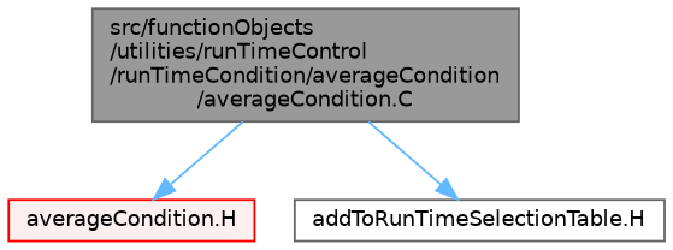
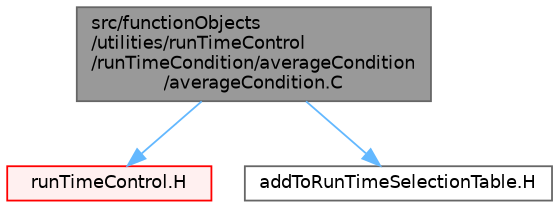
  digraph {
    node [fontname=Helvetica fontsize=10 shape=box style=filled]
    edge [color=steelblue1 fontname=Helvetica fontsize=10 labelfontname=Helvetica labelfontsize=10 style=solid]
    n1 [color=gray40 fillcolor=grey60 fontcolor=black height=0.2 label="src/functionObjects\l/utilities/runTimeControl\l/runTimeCondition/averageCondition\l/averageCondition.C" width=0.4]
-   n2 [color=red fillcolor="#FFF0F0" height=0.2 label="averageCondition.H" width=0.4]
+   n2 [color=red fillcolor="#FFF0F0" height=0.2 label="runTimeControl.H" width=0.4]
    n3 [color=grey40 fillcolor=white height=0.2 label="addToRunTimeSelectionTable.H" width=0.4]
    n1 -> n2
    n1 -> n3
  }
